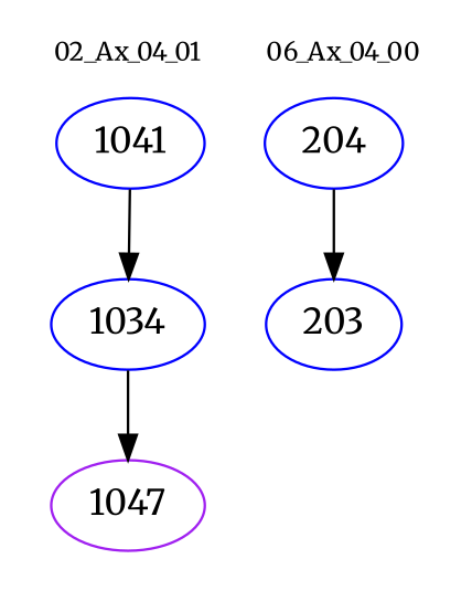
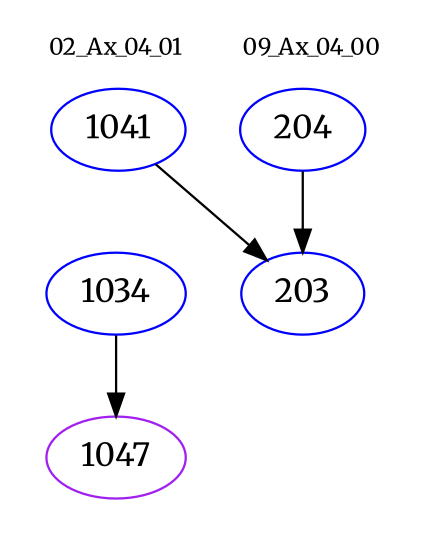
  digraph {
    fontname=Merriweather
    node [color=blue fontname=Merriweather]
    edge [color=black fontname=Merriweather]
    n1 [label=1041]
    n2 [label=1034]
    n3 [color=purple label=1047]
    n4 [label=204]
    n5 [label=203]
    subgraph cluster_1 {
      color=white
      fontsize=10
      label="02_Ax_04_01"
      n1
      n2
      n3
    }
    subgraph cluster_2 {
      color=white
      fontsize=10
-     label="06_Ax_04_00"
+     label="09_Ax_04_00"
      n4
      n5
    }
-   n1 -> n2
+   n1 -> n5
    n2 -> n3
    n4 -> n5
  }
